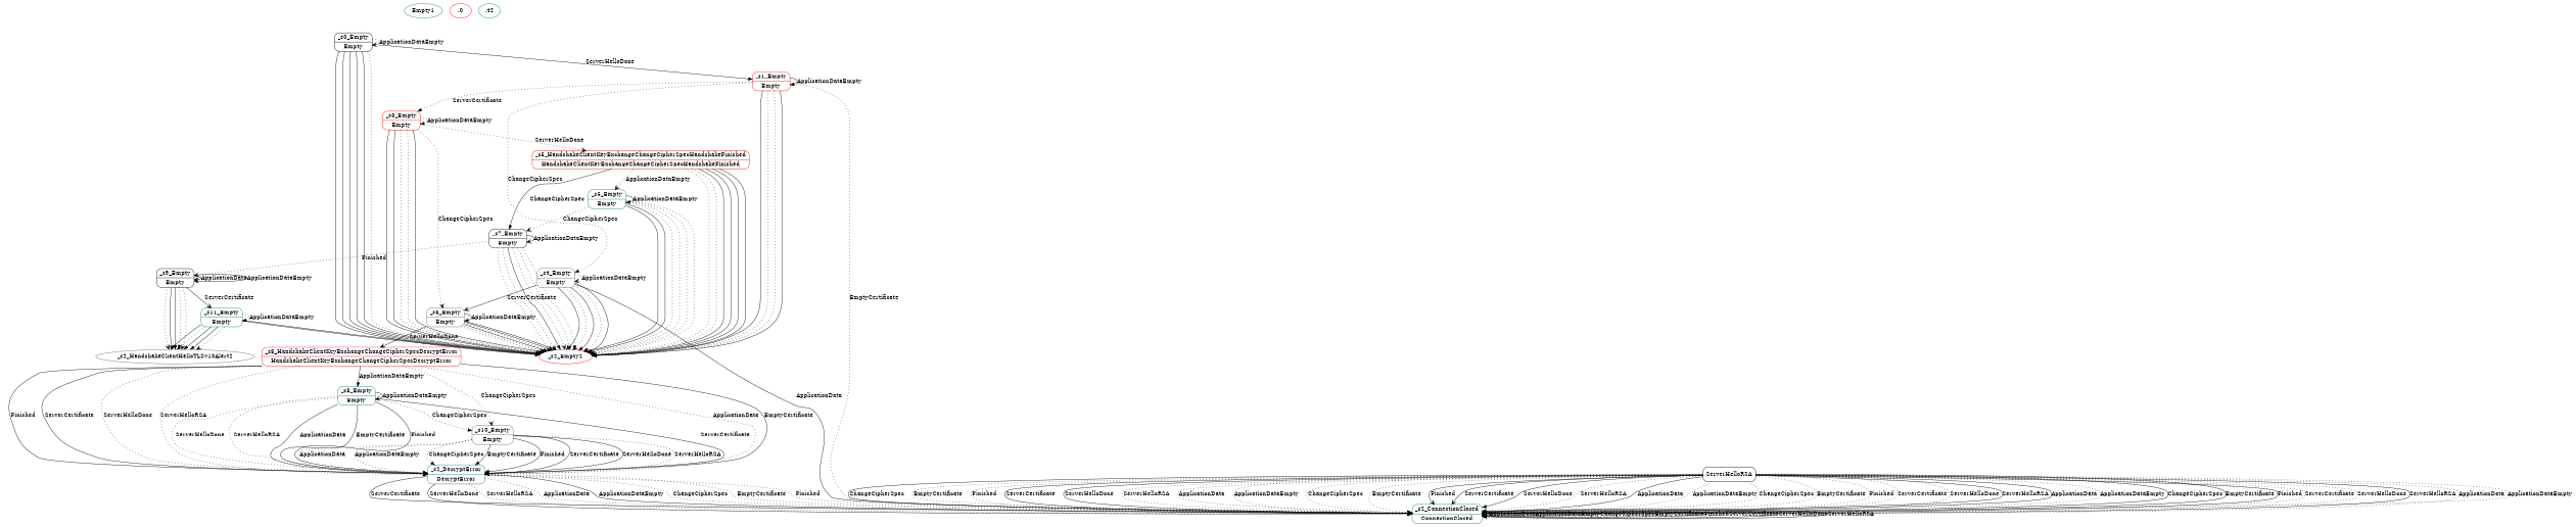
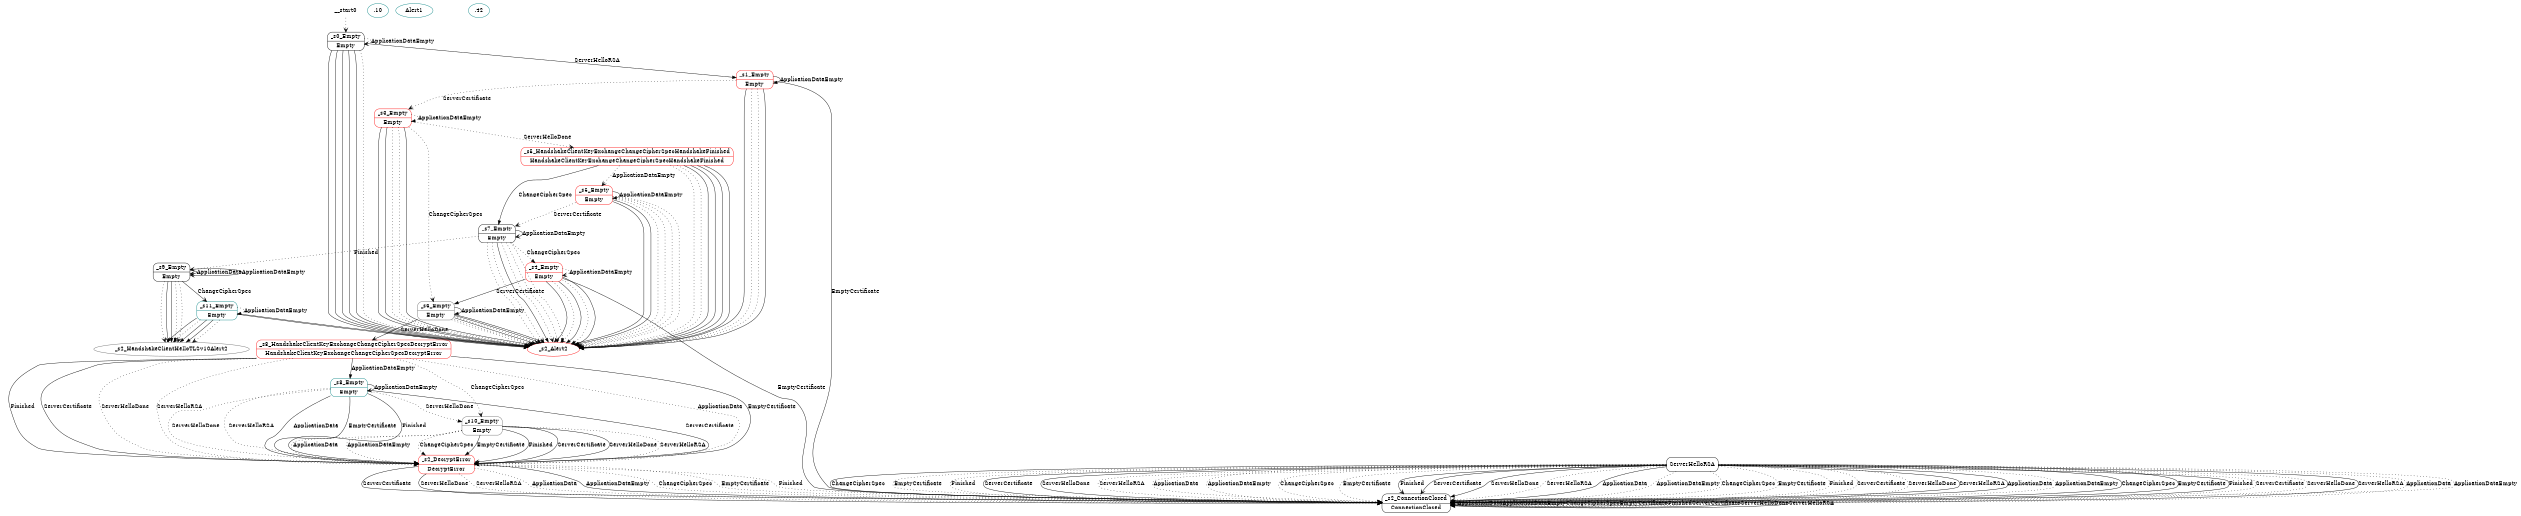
  digraph {
    node [color=red shape=record style=rounded]
    edge [arrowhead=vee style=dotted]
+   __start0 [shape=none style=""]
    n2 [color=black label="{ _s0_Empty | Empty }"]
    n3 [label="{ _s1_Empty | Empty }"]
-   _s2_Alert2 [label=_s2_Empty2 shape="" style=""]
-   n5 [color=teal label="{ _s2_ConnectionClosed | ConnectionClosed }"]
+   _s2_Alert2 [shape="" style=""]
+   n5 [color=black label="{ _s2_ConnectionClosed | ConnectionClosed }"]
    n6 [label="{ _s3_Empty | Empty }"]
-   n7 [color=gray40 label="{ _s4_Empty | Empty }"]
+   n7 [label="{ _s4_Empty | Empty }"]
    n8 [color=gray40 label="{ _s10_Empty | Empty }"]
-   n9 [color=teal label="{ _s2_DecryptError | DecryptError }"]
+   n9 [label="{ _s2_DecryptError | DecryptError }"]
    n10 [color=teal label="{ _s11_Empty | Empty }"]
    _s2_HandshakeClientHelloTLSv10Alert2 [color=gray40 shape="" style=""]
    n12 [label="{ _s5_HandshakeClientKeyExchangeChangeCipherSpecHandshakeFinished | HandshakeClientKeyExchangeChangeCipherSpecHandshakeFinished }"]
    n13 [color=gray40 label="{ _s6_Empty | Empty }"]
-   Alert1 [color=teal label=Empty1 shape="" style=""]
-   .0 [shape="" style=""]
+   .10 [color=teal shape="" style=""]
+   Alert1 [color=teal shape="" style=""]
    n17 [color=black label=ServerHelloRSA]
    n18 [color=teal label=.42 shape="" style=""]
-   n19 [color=teal label="{ _s5_Empty | Empty }"]
+   n19 [label="{ _s5_Empty | Empty }"]
    n20 [color=black label="{ _s7_Empty | Empty }"]
    n21 [label="{ _s8_HandshakeClientKeyExchangeChangeCipherSpecDecryptError | HandshakeClientKeyExchangeChangeCipherSpecDecryptError }"]
    n22 [color=black label="{ _s9_Empty | Empty }"]
    n23 [color=teal label="{ _s8_Empty | Empty }"]
+   __start0 -> n2
    n2 -> n2 [label=ApplicationDataEmpty]
-   n2 -> n3 [arrowhead=normal label=ServerHelloDone style=solid]
+   n2 -> n3 [arrowhead=normal label=ServerHelloRSA style=solid]
    n2 -> _s2_Alert2 [arrowhead=normal style=solid]
    n2 -> _s2_Alert2 [style=solid]
    n2 -> _s2_Alert2 [style=solid]
    n2 -> _s2_Alert2 [style=solid]
    n2 -> _s2_Alert2 [style=solid]
    n2 -> _s2_Alert2
    n3 -> n3 [arrowhead=normal label=ApplicationDataEmpty style=solid]
    n3 -> _s2_Alert2 [arrowhead=normal style=solid]
    n3 -> _s2_Alert2
    n3 -> _s2_Alert2 [arrowhead=normal]
    n3 -> _s2_Alert2 [style=solid]
-   n3 -> n5 [label=EmptyCertificate]
-   n3 -> n6 [arrowhead=normal label=ServerCertificate]
-   n3 -> n7 [arrowhead=normal label=ChangeCipherSpec]
+   n3 -> n5 [label=EmptyCertificate style=solid]
+   n3 -> n6 [label=ServerCertificate]
+   n20 -> n7 [arrowhead=normal label=ChangeCipherSpec]
    n5 -> n5 [arrowhead=normal label=ApplicationData]
    n5 -> n5 [label=ApplicationDataEmpty]
    n5 -> n5 [arrowhead=normal label=ChangeCipherSpec style=solid]
    n5 -> n5 [label=EmptyCertificate]
    n5 -> n5 [arrowhead=normal label=Finished style=solid]
    n5 -> n5 [arrowhead=normal label=ServerCertificate]
    n5 -> n5 [label=ServerHelloDone style=solid]
    n5 -> n5 [arrowhead=normal label=ServerHelloRSA style=solid]
    n6 -> _s2_Alert2 [arrowhead=normal style=solid]
    n6 -> _s2_Alert2 [arrowhead=normal style=solid]
    n6 -> _s2_Alert2 [arrowhead=normal]
    n6 -> _s2_Alert2
    n6 -> _s2_Alert2 [style=solid]
    n6 -> n6 [arrowhead=normal label=ApplicationDataEmpty]
    n6 -> n12 [label=ServerHelloDone]
    n6 -> n13 [label=ChangeCipherSpec]
    n7 -> _s2_Alert2 [style=solid]
    n7 -> _s2_Alert2
    n7 -> _s2_Alert2 [arrowhead=normal style=solid]
    n7 -> _s2_Alert2 [arrowhead=normal]
    n7 -> _s2_Alert2 [arrowhead=normal style=solid]
-   n7 -> n5 [label=ApplicationData style=solid]
+   n7 -> n5 [label=EmptyCertificate style=solid]
    n7 -> n7 [label=ApplicationDataEmpty]
-   n7 -> n13 [label=ServerCertificate style=solid]
+   n7 -> n13 [arrowhead=normal label=ServerCertificate style=solid]
    n8 -> n9 [label=ApplicationData]
    n8 -> n9 [label=ApplicationDataEmpty]
    n8 -> n9 [arrowhead=normal label=ChangeCipherSpec]
    n8 -> n9 [arrowhead=normal label=EmptyCertificate style=solid]
    n8 -> n9 [label=Finished style=solid]
    n8 -> n9 [label=ServerCertificate style=solid]
    n8 -> n9 [label=ServerHelloDone style=solid]
    n8 -> n9 [label=ServerHelloRSA]
    n9 -> n5 [label=ApplicationData]
    n9 -> n5 [label=ApplicationDataEmpty style=solid]
    n9 -> n5 [label=ChangeCipherSpec]
    n9 -> n5 [label=EmptyCertificate]
    n9 -> n5 [arrowhead=normal label=Finished]
    n9 -> n5 [arrowhead=normal label=ServerCertificate style=solid]
    n9 -> n5 [arrowhead=normal label=ServerHelloDone style=solid]
    n9 -> n5 [arrowhead=normal label=ServerHelloRSA]
    n10 -> _s2_Alert2 [style=solid]
    n10 -> _s2_Alert2 [style=solid]
    n10 -> n10 [arrowhead=normal label=ApplicationDataEmpty]
    n10 -> _s2_HandshakeClientHelloTLSv10Alert2 [arrowhead=normal style=solid]
    n10 -> _s2_HandshakeClientHelloTLSv10Alert2
    n10 -> _s2_HandshakeClientHelloTLSv10Alert2 [arrowhead=normal style=solid]
    n10 -> _s2_HandshakeClientHelloTLSv10Alert2 [arrowhead=normal style=solid]
    n10 -> _s2_HandshakeClientHelloTLSv10Alert2
    n12 -> _s2_Alert2 [arrowhead=normal]
    n12 -> _s2_Alert2 [arrowhead=normal]
    n12 -> _s2_Alert2 [arrowhead=normal style=solid]
    n12 -> _s2_Alert2 [style=solid]
    n12 -> _s2_Alert2 [arrowhead=normal style=solid]
    n12 -> _s2_Alert2 [arrowhead=normal style=solid]
    n12 -> n19 [label=ApplicationDataEmpty]
    n12 -> n20 [arrowhead=normal label=ChangeCipherSpec style=solid]
    n13 -> _s2_Alert2
    n13 -> _s2_Alert2 [arrowhead=normal]
    n13 -> _s2_Alert2 [arrowhead=normal style=solid]
    n13 -> _s2_Alert2
    n13 -> _s2_Alert2 [style=solid]
    n13 -> _s2_Alert2 [style=solid]
    n13 -> n13 [arrowhead=normal label=ApplicationDataEmpty style=solid]
    n13 -> n21 [label=ServerHelloDone style=solid]
    n17 -> n5 [label=ApplicationData style=solid]
    n17 -> n5 [label=ApplicationDataEmpty]
    n17 -> n5 [label=ChangeCipherSpec]
    n17 -> n5 [arrowhead=normal label=EmptyCertificate]
    n17 -> n5 [arrowhead=normal label=Finished]
    n17 -> n5 [arrowhead=normal label=ServerCertificate]
    n17 -> n5 [arrowhead=normal label=ServerHelloDone]
    n17 -> n5 [label=ServerHelloRSA style=solid]
    n17 -> n5 [label=ApplicationData style=solid]
    n17 -> n5 [arrowhead=normal label=ApplicationDataEmpty]
    n17 -> n5 [label=ChangeCipherSpec style=solid]
    n17 -> n5 [label=EmptyCertificate style=solid]
    n17 -> n5 [label=Finished style=solid]
    n17 -> n5 [arrowhead=normal label=ServerCertificate]
    n17 -> n5 [label=ServerHelloDone]
    n17 -> n5 [arrowhead=normal label=ServerHelloRSA style=solid]
    n17 -> n5 [arrowhead=normal label=ApplicationData]
    n17 -> n5 [label=ApplicationDataEmpty]
    n17 -> n5 [label=ChangeCipherSpec style=solid]
    n17 -> n5 [arrowhead=normal label=EmptyCertificate]
    n17 -> n5 [label=Finished]
    n17 -> n5 [label=ServerCertificate style=solid]
    n17 -> n5 [label=ServerHelloDone style=solid]
    n17 -> n5 [label=ServerHelloRSA]
    n17 -> n5 [arrowhead=normal label=ApplicationData]
    n17 -> n5 [label=ApplicationDataEmpty]
    n17 -> n5 [label=ChangeCipherSpec]
    n17 -> n5 [label=EmptyCertificate]
    n17 -> n5 [label=Finished style=solid]
    n17 -> n5 [label=ServerCertificate style=solid]
    n17 -> n5 [arrowhead=normal label=ServerHelloDone style=solid]
    n17 -> n5 [label=ServerHelloRSA]
    n19 -> _s2_Alert2 [style=solid]
    n19 -> _s2_Alert2 [arrowhead=normal style=solid]
    n19 -> _s2_Alert2
    n19 -> _s2_Alert2 [arrowhead=normal]
    n19 -> _s2_Alert2 [arrowhead=normal]
    n19 -> _s2_Alert2
    n19 -> n19 [arrowhead=normal label=ApplicationDataEmpty style=solid]
-   n19 -> n20 [label=ChangeCipherSpec]
+   n19 -> n20 [label=ServerCertificate]
    n20 -> _s2_Alert2
    n20 -> _s2_Alert2
    n20 -> _s2_Alert2 [arrowhead=normal style=solid]
    n20 -> _s2_Alert2
    n20 -> _s2_Alert2
    n20 -> _s2_Alert2 [arrowhead=normal]
    n20 -> n20 [label=ApplicationDataEmpty style=solid]
    n20 -> n22 [label=Finished]
    n21 -> n8 [label=ChangeCipherSpec]
    n21 -> n9 [label=ApplicationData]
    n21 -> n9 [label=EmptyCertificate style=solid]
    n21 -> n9 [arrowhead=normal label=Finished style=solid]
    n21 -> n9 [arrowhead=normal label=ServerCertificate style=solid]
    n21 -> n9 [label=ServerHelloDone]
    n21 -> n9 [label=ServerHelloRSA]
    n21 -> n23 [arrowhead=normal label=ApplicationDataEmpty style=solid]
-   n22 -> n10 [label=ServerCertificate style=solid]
+   n22 -> n10 [label=ChangeCipherSpec style=solid]
    n22 -> _s2_HandshakeClientHelloTLSv10Alert2
    n22 -> _s2_HandshakeClientHelloTLSv10Alert2 [style=solid]
    n22 -> _s2_HandshakeClientHelloTLSv10Alert2 [arrowhead=normal style=solid]
    n22 -> _s2_HandshakeClientHelloTLSv10Alert2 [arrowhead=normal]
    n22 -> _s2_HandshakeClientHelloTLSv10Alert2
    n22 -> n22 [label=ApplicationData style=solid]
    n22 -> n22 [label=ApplicationDataEmpty style=solid]
-   n23 -> n8 [arrowhead=normal label=ChangeCipherSpec]
+   n23 -> n8 [arrowhead=normal label=ServerHelloDone]
    n23 -> n9 [arrowhead=normal label=ApplicationData style=solid]
    n23 -> n9 [arrowhead=normal label=EmptyCertificate style=solid]
    n23 -> n9 [label=Finished style=solid]
    n23 -> n9 [label=ServerCertificate style=solid]
    n23 -> n9 [label=ServerHelloDone]
    n23 -> n9 [arrowhead=normal label=ServerHelloRSA]
    n23 -> n23 [label=ApplicationDataEmpty style=solid]
  }
